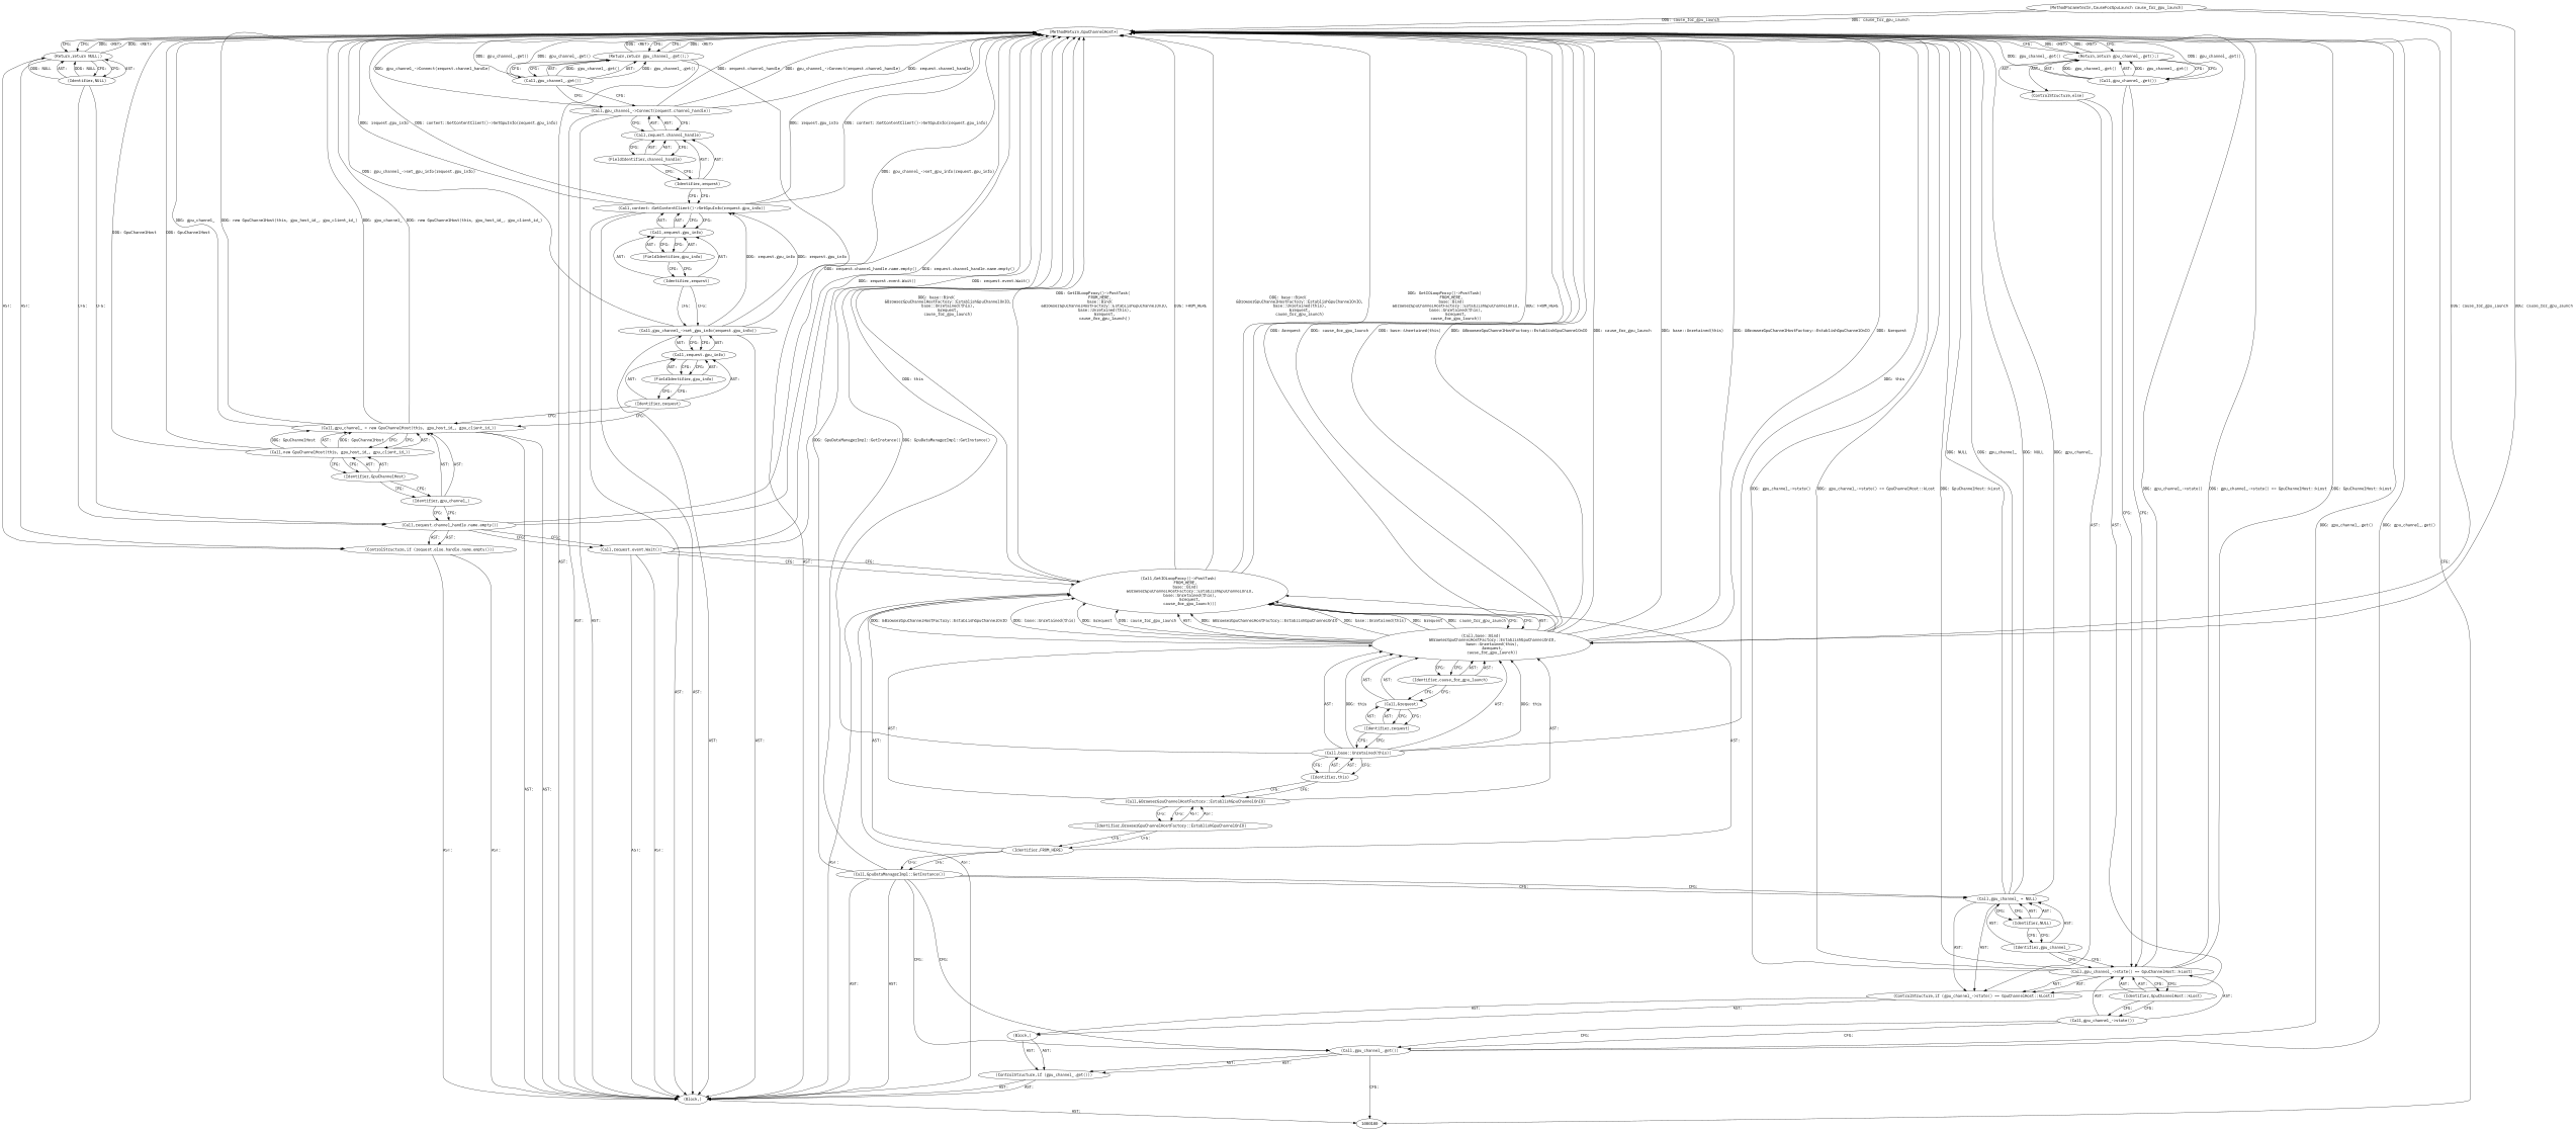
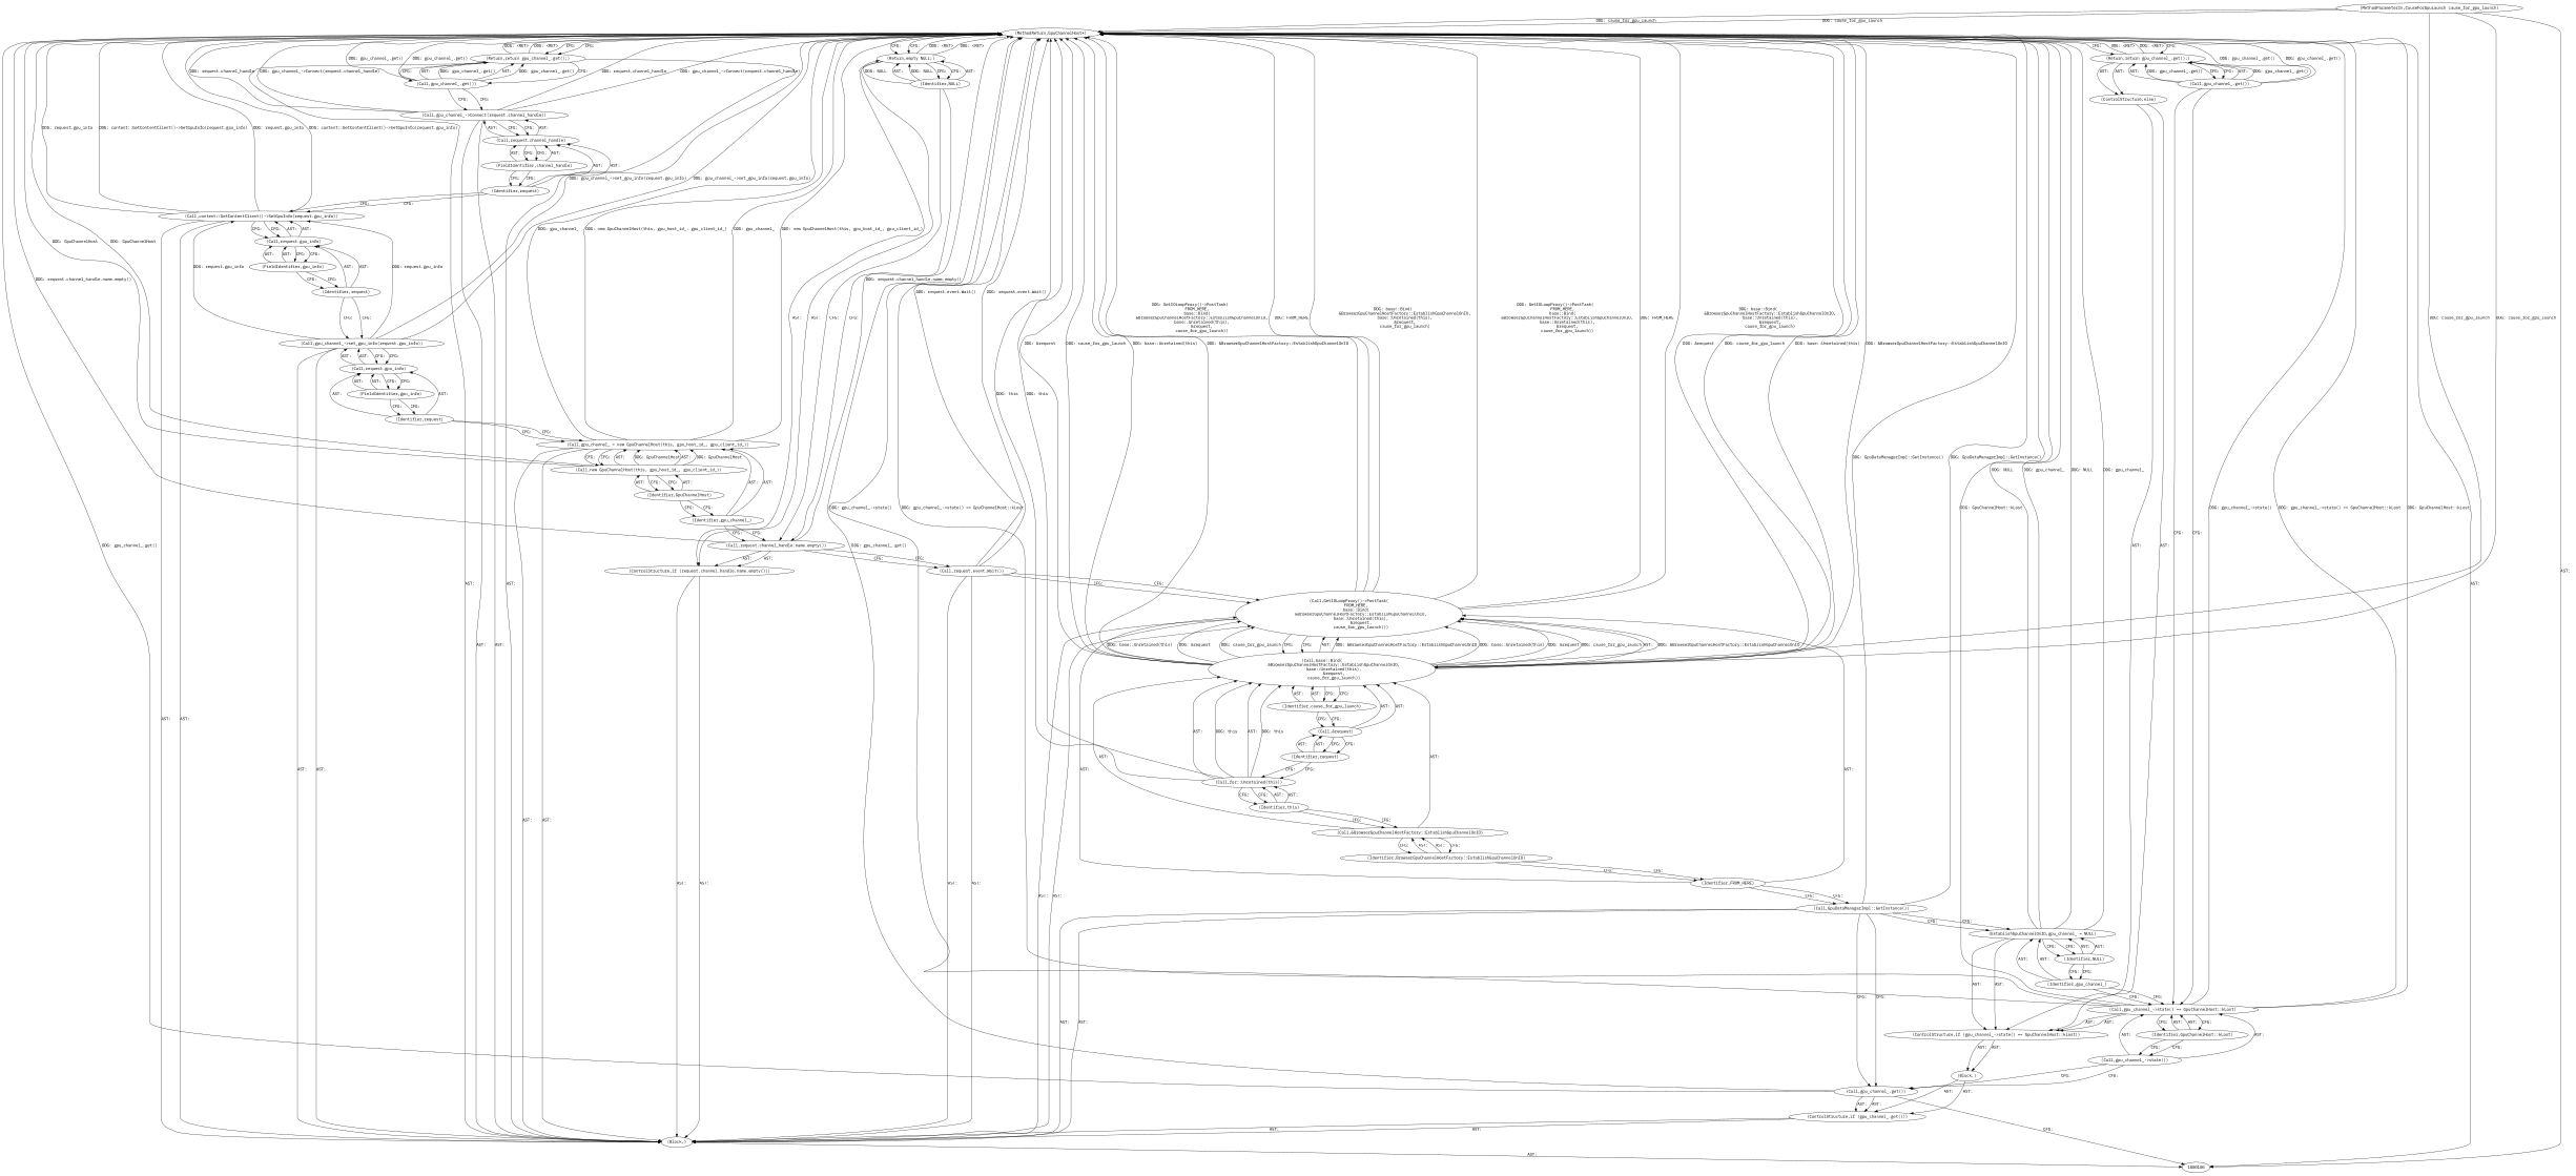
  digraph {
    fontname="IBM Plex Mono"
    node [fontname="IBM Plex Mono"]
    edge [fontname="IBM Plex Mono"]
    n1 [label="(MethodReturn,GpuChannelHost*)"]
-   n2 [label="(Return,return NULL;)"]
+   n2 [label="(Return,empty NULL;)"]
    n3 [label="(Return,return gpu_channel_.get();)"]
    n4 [label="(Return,return gpu_channel_.get();)"]
    1000100
-   n6 [label="(ControlStructure,if (request.else_handle.name.empty()))"]
+   n6 [label="(ControlStructure,if (request.channel_handle.name.empty()))"]
    n7 [label="(Identifier,NULL)"]
    n8 [label="(Block,)"]
    n9 [label="(Call,gpu_channel_.get())"]
    n10 [label="(ControlStructure,else)"]
    n11 [label="(Call,gpu_channel_.get())"]
    n12 [label="(Call,GetIOLoopProxy()->PostTask(\n      FROM_HERE,\n      base::Bind(\n          &BrowserGpuChannelHostFactory::EstablishGpuChannelOnIO,\n          base::Unretained(this),\n          &request,\n          cause_for_gpu_launch)))"]
    n13 [label="(Call,base::Bind(\n          &BrowserGpuChannelHostFactory::EstablishGpuChannelOnIO,\n          base::Unretained(this),\n          &request,\n          cause_for_gpu_launch))"]
    n14 [label="(Identifier,cause_for_gpu_launch)"]
    n15 [label="(Identifier,FROM_HERE)"]
    n16 [label="(Call,GpuDataManagerImpl::GetInstance())"]
    n17 [label="(Call,gpu_channel_.get())"]
-   n18 [label="(Call,gpu_channel_ = NULL)"]
+   n18 [label="(EstablishGpuChannelOnIO,gpu_channel_ = NULL)"]
    n19 [label="(Call,&request)"]
    n20 [label="(Call,&BrowserGpuChannelHostFactory::EstablishGpuChannelOnIO)"]
    n21 [label="(Identifier,BrowserGpuChannelHostFactory::EstablishGpuChannelOnIO)"]
-   n22 [label="(Call,base::Unretained(this))"]
+   n22 [label="(Call,for::Unretained(this))"]
    n23 [label="(Identifier,this)"]
    n24 [label="(Identifier,request)"]
    n25 [label="(Call,request.event.Wait())"]
    n26 [label="(MethodParameterIn,CauseForGpuLaunch cause_for_gpu_launch)"]
    n27 [label="(Call,request.channel_handle.name.empty())"]
    n28 [label="(Call,new GpuChannelHost(this, gpu_host_id_, gpu_client_id_))"]
    n29 [label="(Identifier,GpuChannelHost)"]
    n30 [label="(Call,gpu_channel_ = new GpuChannelHost(this, gpu_host_id_, gpu_client_id_))"]
    n31 [label="(Identifier,gpu_channel_)"]
    n32 [label="(Call,gpu_channel_->set_gpu_info(request.gpu_info))"]
    n33 [label="(Call,request.gpu_info)"]
    n34 [label="(Call,content::GetContentClient()->SetGpuInfo(request.gpu_info))"]
    n35 [label="(FieldIdentifier,gpu_info)"]
    n36 [label="(Call,request.gpu_info)"]
    n37 [label="(Identifier,request)"]
    n38 [label="(FieldIdentifier,gpu_info)"]
    n39 [label="(Identifier,request)"]
    n40 [label="(Call,gpu_channel_->Connect(request.channel_handle))"]
    n41 [label="(Call,request.channel_handle)"]
    n42 [label="(FieldIdentifier,channel_handle)"]
    n43 [label="(Identifier,request)"]
    n44 [label="(ControlStructure,if (gpu_channel_.get()))"]
    n45 [label="(Block,)"]
    n46 [label="(Identifier,GpuChannelHost::kLost)"]
    n47 [label="(Call,gpu_channel_->state() == GpuChannelHost::kLost)"]
    n48 [label="(Call,gpu_channel_->state())"]
    n49 [label="(ControlStructure,if (gpu_channel_->state() == GpuChannelHost::kLost))"]
    n50 [label="(Identifier,NULL)"]
    n51 [label="(Identifier,gpu_channel_)"]
    n1 -> n2 [label="CFG: "]
    n1 -> n2 [label="CFG: "]
    n1 -> n3 [label="CFG: "]
    n1 -> n3 [label="CFG: "]
    n1 -> n4 [label="CFG: "]
    n1 -> n4 [label="CFG: "]
-   n1 -> 1000100 [label="CFG: "]
+   n1 -> 1000100 [label="AST: "]
    n2 -> n1 [label="DDG: <RET>"]
    n2 -> n1 [label="DDG: <RET>"]
    n2 -> n6 [label="AST: "]
    n2 -> n6 [label="AST: "]
    n2 -> n7 [label="CFG: "]
    n2 -> n7 [label="CFG: "]
    n3 -> n1 [label="DDG: <RET>"]
    n3 -> n1 [label="DDG: <RET>"]
    n3 -> n8 [label="AST: "]
    n3 -> n8 [label="AST: "]
    n3 -> n9 [label="CFG: "]
    n3 -> n9 [label="CFG: "]
    n4 -> n1 [label="DDG: <RET>"]
    n4 -> n1 [label="DDG: <RET>"]
    n4 -> n10 [label="AST: "]
    n4 -> n10 [label="AST: "]
    n4 -> n11 [label="CFG: "]
    n4 -> n11 [label="CFG: "]
    n6 -> n8 [label="AST: "]
    n6 -> n8 [label="AST: "]
    n7 -> n2 [label="AST: "]
    n7 -> n2 [label="DDG: NULL"]
    n7 -> n2 [label="AST: "]
    n7 -> n2 [label="DDG: NULL"]
    n7 -> n27 [label="CFG: "]
    n7 -> n27 [label="CFG: "]
    n8 -> 1000100 [label="AST: "]
    n9 -> n1 [label="DDG: gpu_channel_.get()"]
    n9 -> n1 [label="DDG: gpu_channel_.get()"]
    n9 -> n3 [label="AST: "]
    n9 -> n3 [label="DDG: gpu_channel_.get()"]
    n9 -> n3 [label="AST: "]
    n9 -> n3 [label="DDG: gpu_channel_.get()"]
    n9 -> n40 [label="CFG: "]
    n9 -> n40 [label="CFG: "]
    n10 -> n49 [label="AST: "]
    n10 -> n49 [label="AST: "]
    n11 -> n1 [label="DDG: gpu_channel_.get()"]
    n11 -> n1 [label="DDG: gpu_channel_.get()"]
    n11 -> n4 [label="AST: "]
    n11 -> n4 [label="DDG: gpu_channel_.get()"]
    n11 -> n4 [label="AST: "]
    n11 -> n4 [label="DDG: gpu_channel_.get()"]
    n11 -> n47 [label="CFG: "]
    n11 -> n47 [label="CFG: "]
    n12 -> n1 [label="DDG: GetIOLoopProxy()->PostTask(\n      FROM_HERE,\n      base::Bind(\n          &BrowserGpuChannelHostFactory::EstablishGpuChannelOnIO,\n          base::Unretained(this),\n          &request,\n          cause_for_gpu_launch))"]
    n12 -> n1 [label="DDG: FROM_HERE"]
    n12 -> n1 [label="DDG: base::Bind(\n          &BrowserGpuChannelHostFactory::EstablishGpuChannelOnIO,\n          base::Unretained(this),\n          &request,\n          cause_for_gpu_launch)"]
    n12 -> n1 [label="DDG: GetIOLoopProxy()->PostTask(\n      FROM_HERE,\n      base::Bind(\n          &BrowserGpuChannelHostFactory::EstablishGpuChannelOnIO,\n          base::Unretained(this),\n          &request,\n          cause_for_gpu_launch))"]
    n12 -> n1 [label="DDG: FROM_HERE"]
    n12 -> n1 [label="DDG: base::Bind(\n          &BrowserGpuChannelHostFactory::EstablishGpuChannelOnIO,\n          base::Unretained(this),\n          &request,\n          cause_for_gpu_launch)"]
    n12 -> n8 [label="AST: "]
    n12 -> n8 [label="AST: "]
    n12 -> n13 [label="CFG: "]
    n12 -> n13 [label="CFG: "]
    n13 -> n1 [label="DDG: &request"]
    n13 -> n1 [label="DDG: cause_for_gpu_launch"]
    n13 -> n1 [label="DDG: base::Unretained(this)"]
    n13 -> n1 [label="DDG: &BrowserGpuChannelHostFactory::EstablishGpuChannelOnIO"]
    n13 -> n1 [label="DDG: &request"]
    n13 -> n1 [label="DDG: cause_for_gpu_launch"]
    n13 -> n1 [label="DDG: base::Unretained(this)"]
    n13 -> n1 [label="DDG: &BrowserGpuChannelHostFactory::EstablishGpuChannelOnIO"]
    n13 -> n12 [label="AST: "]
    n13 -> n12 [label="DDG: &BrowserGpuChannelHostFactory::EstablishGpuChannelOnIO"]
    n13 -> n12 [label="DDG: base::Unretained(this)"]
    n13 -> n12 [label="DDG: &request"]
    n13 -> n12 [label="DDG: cause_for_gpu_launch"]
    n13 -> n12 [label="AST: "]
    n13 -> n12 [label="DDG: &BrowserGpuChannelHostFactory::EstablishGpuChannelOnIO"]
    n13 -> n12 [label="DDG: base::Unretained(this)"]
    n13 -> n12 [label="DDG: &request"]
    n13 -> n12 [label="DDG: cause_for_gpu_launch"]
    n13 -> n14 [label="CFG: "]
    n13 -> n14 [label="CFG: "]
    n14 -> n13 [label="AST: "]
    n14 -> n13 [label="AST: "]
    n14 -> n19 [label="CFG: "]
    n14 -> n19 [label="CFG: "]
    n15 -> n12 [label="AST: "]
    n15 -> n12 [label="AST: "]
    n15 -> n16 [label="CFG: "]
    n15 -> n16 [label="CFG: "]
    n16 -> n1 [label="DDG: GpuDataManagerImpl::GetInstance()"]
    n16 -> n1 [label="DDG: GpuDataManagerImpl::GetInstance()"]
    n16 -> n8 [label="AST: "]
    n16 -> n8 [label="AST: "]
    n16 -> n17 [label="CFG: "]
    n16 -> n17 [label="CFG: "]
    n16 -> n18 [label="CFG: "]
    n16 -> n18 [label="CFG: "]
    n17 -> n1 [label="DDG: gpu_channel_.get()"]
    n17 -> n1 [label="DDG: gpu_channel_.get()"]
    n17 -> 1000100 [label="CFG: "]
    n17 -> n44 [label="AST: "]
    n17 -> n44 [label="AST: "]
    n18 -> n1 [label="DDG: NULL"]
    n18 -> n1 [label="DDG: gpu_channel_"]
    n18 -> n1 [label="DDG: NULL"]
    n18 -> n1 [label="DDG: gpu_channel_"]
    n18 -> n49 [label="AST: "]
    n18 -> n49 [label="AST: "]
    n18 -> n50 [label="CFG: "]
    n18 -> n50 [label="CFG: "]
    n19 -> n13 [label="AST: "]
    n19 -> n13 [label="AST: "]
    n19 -> n24 [label="CFG: "]
    n19 -> n24 [label="CFG: "]
    n20 -> n13 [label="AST: "]
    n20 -> n13 [label="AST: "]
    n20 -> n21 [label="CFG: "]
    n20 -> n21 [label="CFG: "]
    n21 -> n15 [label="CFG: "]
    n21 -> n15 [label="CFG: "]
    n21 -> n20 [label="AST: "]
    n21 -> n20 [label="AST: "]
    n22 -> n1 [label="DDG: this"]
    n22 -> n1 [label="DDG: this"]
    n22 -> n13 [label="AST: "]
    n22 -> n13 [label="DDG: this"]
    n22 -> n13 [label="AST: "]
    n22 -> n13 [label="DDG: this"]
    n22 -> n23 [label="CFG: "]
    n22 -> n23 [label="CFG: "]
    n23 -> n20 [label="CFG: "]
    n23 -> n20 [label="CFG: "]
    n23 -> n22 [label="AST: "]
    n23 -> n22 [label="AST: "]
    n24 -> n19 [label="AST: "]
    n24 -> n19 [label="AST: "]
    n24 -> n22 [label="CFG: "]
    n24 -> n22 [label="CFG: "]
    n25 -> n1 [label="DDG: request.event.Wait()"]
    n25 -> n1 [label="DDG: request.event.Wait()"]
    n25 -> n8 [label="AST: "]
    n25 -> n8 [label="AST: "]
    n25 -> n12 [label="CFG: "]
    n25 -> n12 [label="CFG: "]
    n26 -> n1 [label="DDG: cause_for_gpu_launch"]
    n26 -> n1 [label="DDG: cause_for_gpu_launch"]
+   n26 -> 1000100 [label="AST: "]
    n26 -> n13 [label="DDG: cause_for_gpu_launch"]
    n26 -> n13 [label="DDG: cause_for_gpu_launch"]
    n27 -> n1 [label="DDG: request.channel_handle.name.empty()"]
    n27 -> n1 [label="DDG: request.channel_handle.name.empty()"]
    n27 -> n6 [label="AST: "]
    n27 -> n6 [label="AST: "]
    n27 -> n25 [label="CFG: "]
    n27 -> n25 [label="CFG: "]
    n28 -> n1 [label="DDG: GpuChannelHost"]
    n28 -> n1 [label="DDG: GpuChannelHost"]
    n28 -> n29 [label="CFG: "]
    n28 -> n29 [label="CFG: "]
    n28 -> n30 [label="AST: "]
    n28 -> n30 [label="DDG: GpuChannelHost"]
    n28 -> n30 [label="AST: "]
    n28 -> n30 [label="DDG: GpuChannelHost"]
    n29 -> n28 [label="AST: "]
    n29 -> n28 [label="AST: "]
    n29 -> n31 [label="CFG: "]
    n29 -> n31 [label="CFG: "]
    n30 -> n1 [label="DDG: gpu_channel_"]
    n30 -> n1 [label="DDG: new GpuChannelHost(this, gpu_host_id_, gpu_client_id_)"]
    n30 -> n1 [label="DDG: gpu_channel_"]
    n30 -> n1 [label="DDG: new GpuChannelHost(this, gpu_host_id_, gpu_client_id_)"]
    n30 -> n8 [label="AST: "]
    n30 -> n8 [label="AST: "]
    n30 -> n28 [label="CFG: "]
    n30 -> n28 [label="CFG: "]
    n31 -> n27 [label="CFG: "]
    n31 -> n27 [label="CFG: "]
    n31 -> n30 [label="AST: "]
    n31 -> n30 [label="AST: "]
    n32 -> n1 [label="DDG: gpu_channel_->set_gpu_info(request.gpu_info)"]
    n32 -> n1 [label="DDG: gpu_channel_->set_gpu_info(request.gpu_info)"]
    n32 -> n8 [label="AST: "]
    n32 -> n8 [label="AST: "]
    n32 -> n33 [label="CFG: "]
    n32 -> n33 [label="CFG: "]
    n32 -> n34 [label="DDG: request.gpu_info"]
    n32 -> n34 [label="DDG: request.gpu_info"]
    n33 -> n32 [label="AST: "]
    n33 -> n32 [label="AST: "]
    n33 -> n35 [label="CFG: "]
    n33 -> n35 [label="CFG: "]
    n34 -> n1 [label="DDG: request.gpu_info"]
    n34 -> n1 [label="DDG: content::GetContentClient()->SetGpuInfo(request.gpu_info)"]
    n34 -> n1 [label="DDG: request.gpu_info"]
    n34 -> n1 [label="DDG: content::GetContentClient()->SetGpuInfo(request.gpu_info)"]
    n34 -> n8 [label="AST: "]
    n34 -> n8 [label="AST: "]
    n34 -> n36 [label="CFG: "]
    n34 -> n36 [label="CFG: "]
    n35 -> n33 [label="AST: "]
    n35 -> n33 [label="AST: "]
    n35 -> n37 [label="CFG: "]
    n35 -> n37 [label="CFG: "]
    n36 -> n34 [label="AST: "]
    n36 -> n34 [label="AST: "]
    n36 -> n38 [label="CFG: "]
    n36 -> n38 [label="CFG: "]
    n37 -> n30 [label="CFG: "]
    n37 -> n30 [label="CFG: "]
    n37 -> n33 [label="AST: "]
    n37 -> n33 [label="AST: "]
    n38 -> n36 [label="AST: "]
    n38 -> n36 [label="AST: "]
    n38 -> n39 [label="CFG: "]
    n38 -> n39 [label="CFG: "]
    n39 -> n32 [label="CFG: "]
    n39 -> n32 [label="CFG: "]
    n39 -> n36 [label="AST: "]
    n39 -> n36 [label="AST: "]
    n40 -> n1 [label="DDG: request.channel_handle"]
    n40 -> n1 [label="DDG: gpu_channel_->Connect(request.channel_handle)"]
    n40 -> n1 [label="DDG: request.channel_handle"]
    n40 -> n1 [label="DDG: gpu_channel_->Connect(request.channel_handle)"]
    n40 -> n8 [label="AST: "]
    n40 -> n8 [label="AST: "]
    n40 -> n41 [label="CFG: "]
    n40 -> n41 [label="CFG: "]
    n41 -> n40 [label="AST: "]
    n41 -> n40 [label="AST: "]
    n41 -> n42 [label="CFG: "]
    n41 -> n42 [label="CFG: "]
    n42 -> n41 [label="AST: "]
    n42 -> n41 [label="AST: "]
    n42 -> n43 [label="CFG: "]
    n42 -> n43 [label="CFG: "]
    n43 -> n34 [label="CFG: "]
    n43 -> n34 [label="CFG: "]
    n43 -> n41 [label="AST: "]
    n43 -> n41 [label="AST: "]
    n44 -> n8 [label="AST: "]
    n44 -> n8 [label="AST: "]
    n45 -> n44 [label="AST: "]
    n45 -> n44 [label="AST: "]
    n46 -> n47 [label="AST: "]
    n46 -> n47 [label="AST: "]
    n46 -> n48 [label="CFG: "]
    n46 -> n48 [label="CFG: "]
    n47 -> n1 [label="DDG: gpu_channel_->state()"]
    n47 -> n1 [label="DDG: gpu_channel_->state() == GpuChannelHost::kLost"]
    n47 -> n1 [label="DDG: GpuChannelHost::kLost"]
    n47 -> n1 [label="DDG: gpu_channel_->state()"]
    n47 -> n1 [label="DDG: gpu_channel_->state() == GpuChannelHost::kLost"]
    n47 -> n1 [label="DDG: GpuChannelHost::kLost"]
    n47 -> n46 [label="CFG: "]
    n47 -> n46 [label="CFG: "]
    n47 -> n49 [label="AST: "]
    n47 -> n49 [label="AST: "]
    n48 -> n17 [label="CFG: "]
    n48 -> n17 [label="CFG: "]
    n48 -> n47 [label="AST: "]
    n48 -> n47 [label="AST: "]
    n49 -> n45 [label="AST: "]
    n49 -> n45 [label="AST: "]
    n50 -> n18 [label="AST: "]
    n50 -> n18 [label="AST: "]
    n50 -> n51 [label="CFG: "]
    n50 -> n51 [label="CFG: "]
    n51 -> n18 [label="AST: "]
    n51 -> n18 [label="AST: "]
    n51 -> n47 [label="CFG: "]
    n51 -> n47 [label="CFG: "]
  }
